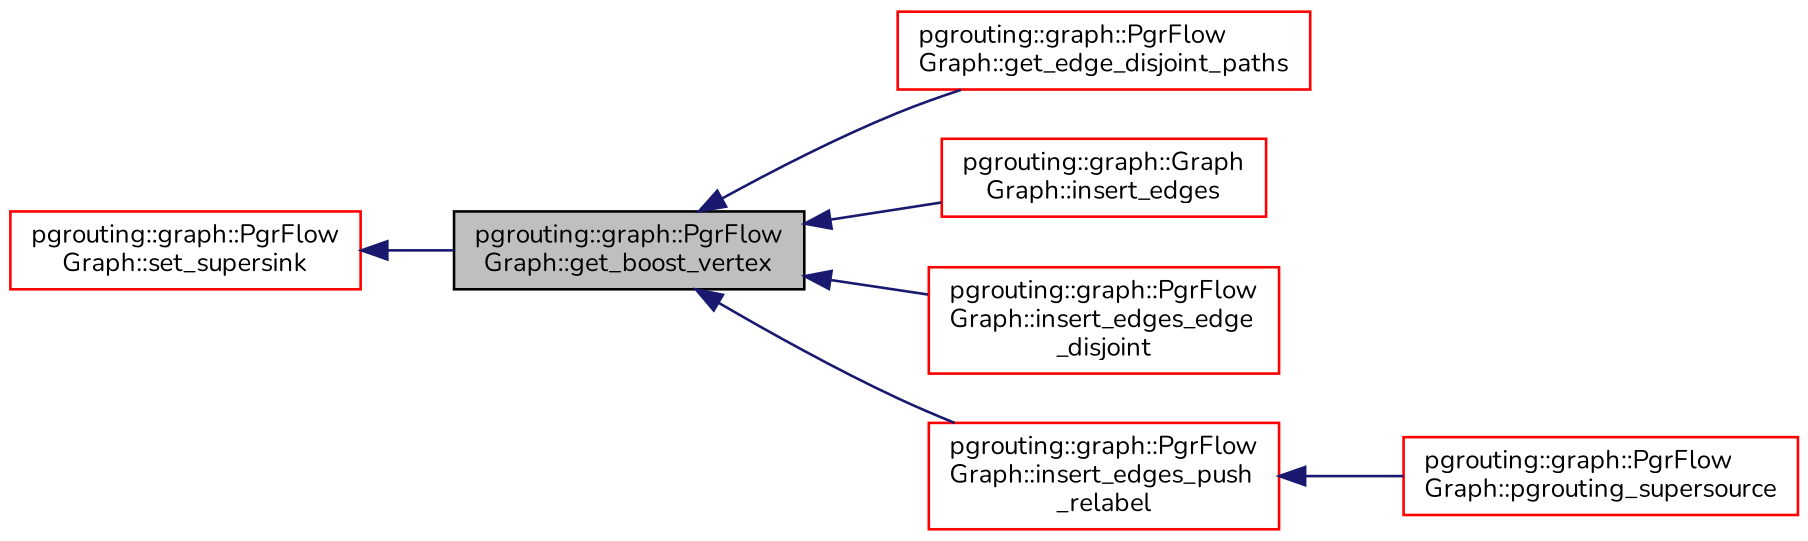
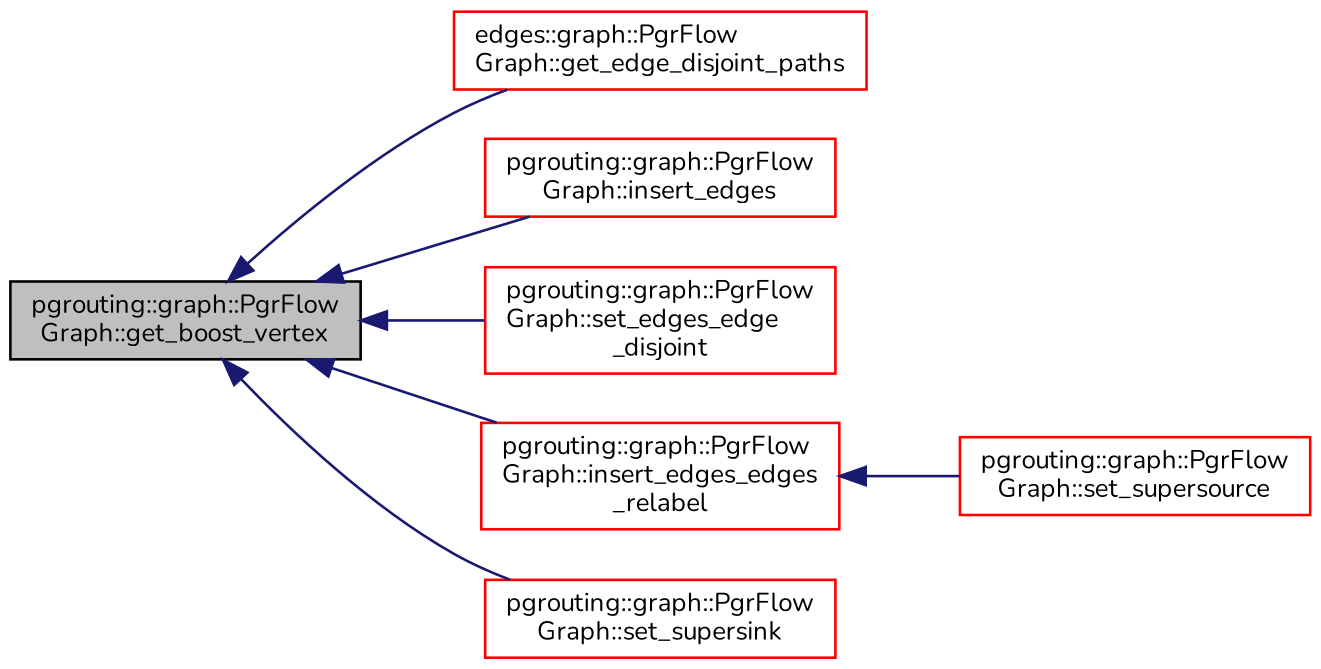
  digraph {
    fontname=Nunito
    rankdir=LR
    node [color=red fillcolor=white fontname=Nunito fontsize=10 shape=record style=filled]
    edge [color=midnightblue dir=back fontname=Nunito fontsize=10 labelfontname=Helvetica labelfontsize=10 style=solid]
    n1 [color=black fillcolor=grey75 fontcolor=black height=0.2 label="pgrouting::graph::PgrFlow\lGraph::get_boost_vertex" width=0.4]
-   n2 [height=0.2 label="pgrouting::graph::PgrFlow\lGraph::get_edge_disjoint_paths" width=0.4]
-   n3 [height=0.2 label="pgrouting::graph::Graph\lGraph::insert_edges" width=0.4]
-   n4 [height=0.2 label="pgrouting::graph::PgrFlow\lGraph::insert_edges_edge\l_disjoint" width=0.4]
-   n5 [height=0.2 label="pgrouting::graph::PgrFlow\lGraph::insert_edges_push\l_relabel" width=0.4]
+   n2 [height=0.2 label="edges::graph::PgrFlow\lGraph::get_edge_disjoint_paths" width=0.4]
+   n3 [height=0.2 label="pgrouting::graph::PgrFlow\lGraph::insert_edges" width=0.4]
+   n4 [height=0.2 label="pgrouting::graph::PgrFlow\lGraph::set_edges_edge\l_disjoint" width=0.4]
+   n5 [height=0.2 label="pgrouting::graph::PgrFlow\lGraph::insert_edges_edges\l_relabel" width=0.4]
    n6 [height=0.2 label="pgrouting::graph::PgrFlow\lGraph::set_supersink" width=0.4]
-   n7 [height=0.2 label="pgrouting::graph::PgrFlow\lGraph::pgrouting_supersource" width=0.4]
+   n7 [height=0.2 label="pgrouting::graph::PgrFlow\lGraph::set_supersource" width=0.4]
    n1 -> n2
    n1 -> n3
    n1 -> n4
    n1 -> n5
-   n6 -> n1
+   n1 -> n6
    n5 -> n7
  }
